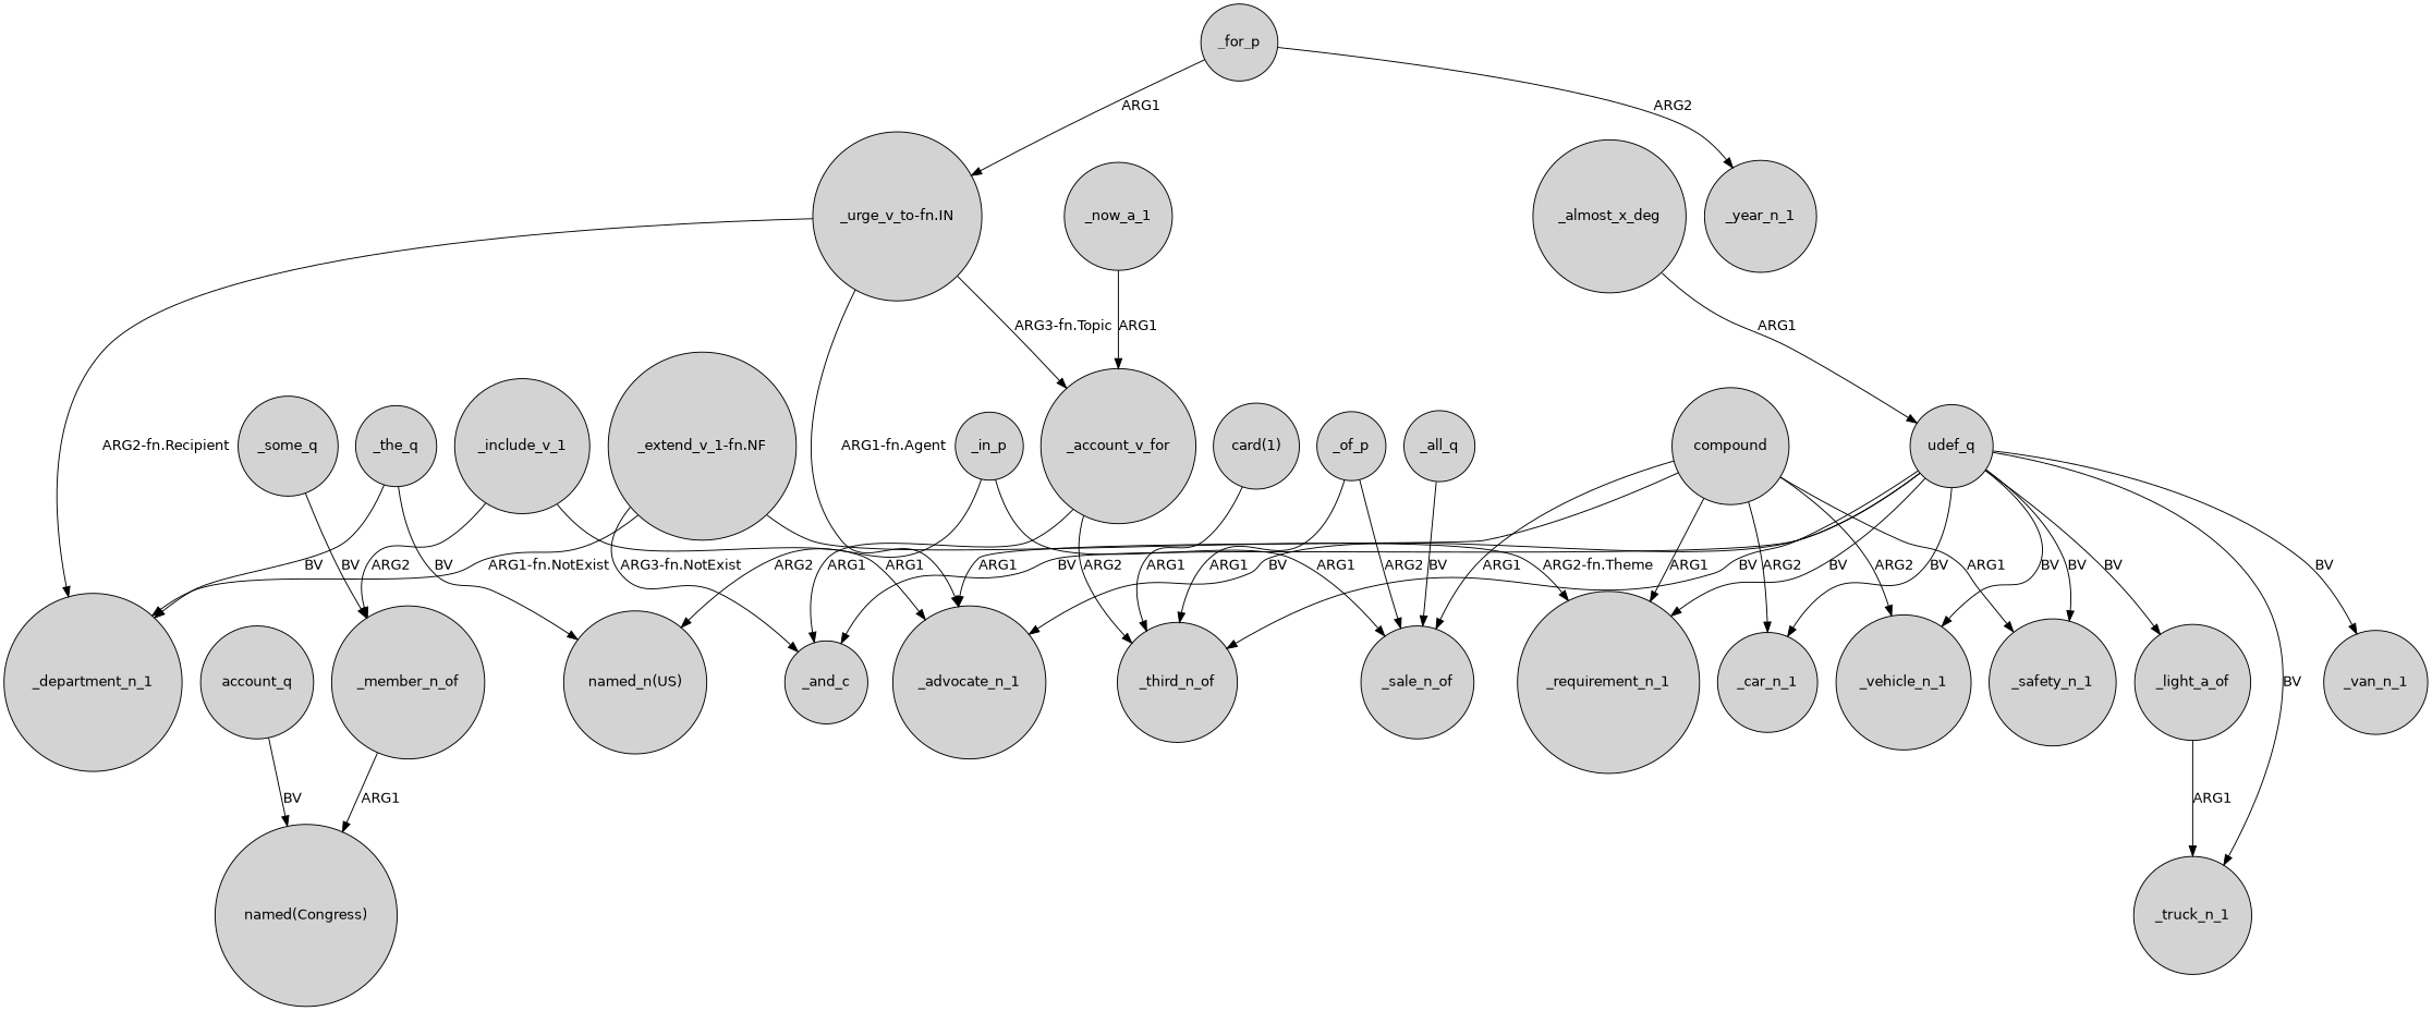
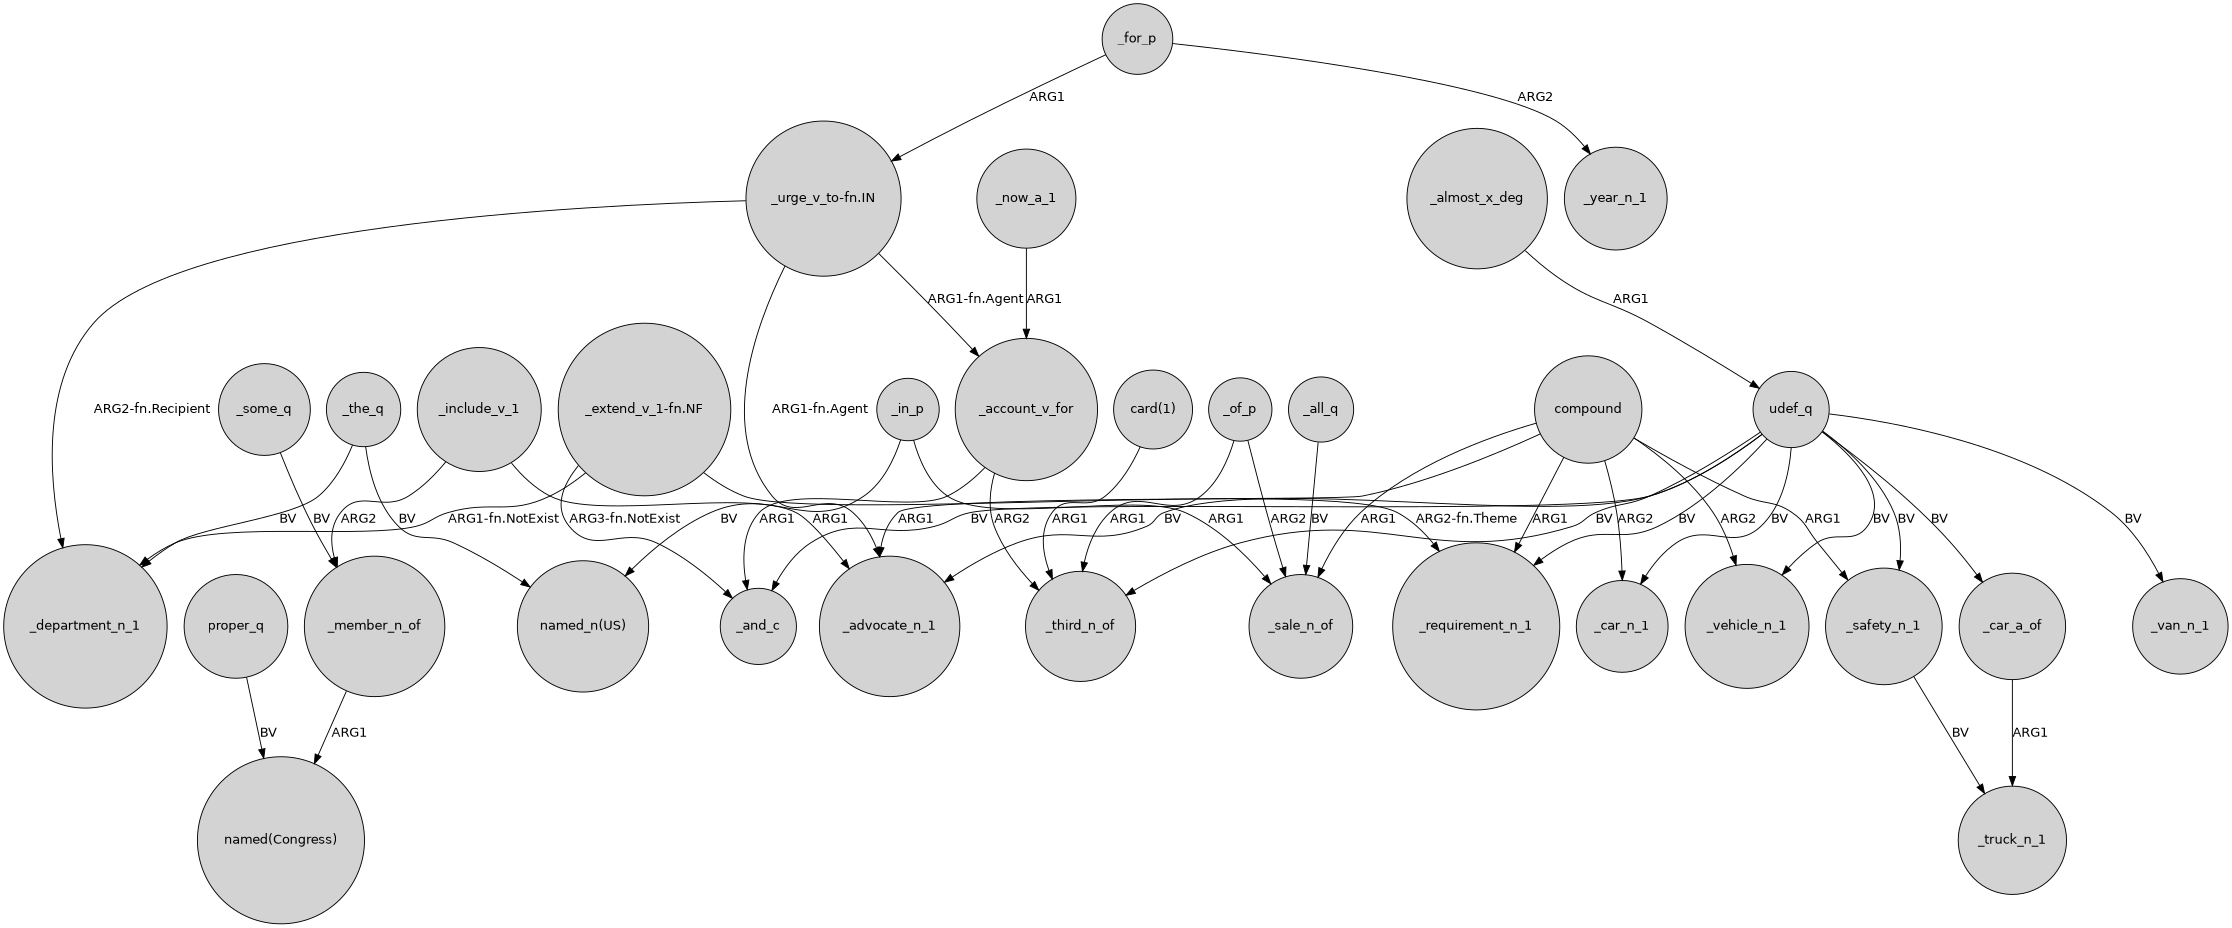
  digraph {
    fontname="DejaVu Sans"
    node [fontname="DejaVu Sans" shape=circle style=filled]
    edge [fontname="DejaVu Sans"]
    "_extend_v_1-fn.NF"
    _department_n_1
    _requirement_n_1
    _and_c
    _of_p
    _third_n_of
    _sale_n_of
    _include_v_1
    _member_n_of
    _advocate_n_1
    "named(Congress)"
    _for_p
    "_urge_v_to-fn.IN"
    _year_n_1
    _account_v_for
    compound
    _safety_n_1
    _vehicle_n_1
    _car_n_1
    _some_q
    udef_q
    _truck_n_1
    _van_n_1
-   _light_a_of
+   _light_a_of [label=_car_a_of]
    _almost_x_deg
    _in_p
    "named_n(US)"
    _the_q
-   proper_q [label=account_q]
+   proper_q
    _now_a_1
    _all_q
    "card(1)"
    "_extend_v_1-fn.NF" -> _department_n_1 [label="ARG1-fn.NotExist"]
    "_extend_v_1-fn.NF" -> _requirement_n_1 [label="ARG2-fn.Theme"]
    "_extend_v_1-fn.NF" -> _and_c [label="ARG3-fn.NotExist"]
    _of_p -> _third_n_of [label=ARG1]
    _of_p -> _sale_n_of [label=ARG2]
    _include_v_1 -> _member_n_of [label=ARG2]
    _include_v_1 -> _advocate_n_1 [label=ARG1]
    _member_n_of -> "named(Congress)" [label=ARG1]
    _for_p -> "_urge_v_to-fn.IN" [label=ARG1]
    _for_p -> _year_n_1 [label=ARG2]
    "_urge_v_to-fn.IN" -> _department_n_1 [label="ARG2-fn.Recipient"]
    "_urge_v_to-fn.IN" -> _advocate_n_1 [label="ARG1-fn.Agent"]
-   "_urge_v_to-fn.IN" -> _account_v_for [label="ARG3-fn.Topic"]
+   "_urge_v_to-fn.IN" -> _account_v_for [label="ARG1-fn.Agent"]
    _account_v_for -> _and_c [label=ARG1]
    _account_v_for -> _third_n_of [label=ARG2]
    compound -> _requirement_n_1 [label=ARG1]
    compound -> _sale_n_of [label=ARG1]
    compound -> _advocate_n_1 [label=ARG1]
    compound -> _safety_n_1 [label=ARG1]
    compound -> _vehicle_n_1 [label=ARG2]
    compound -> _car_n_1 [label=ARG2]
    _some_q -> _member_n_of [label=BV]
    udef_q -> _requirement_n_1 [label=BV]
    udef_q -> _and_c [label=BV]
    udef_q -> _third_n_of [label=BV]
    udef_q -> _advocate_n_1 [label=BV]
    udef_q -> _safety_n_1 [label=BV]
    udef_q -> _vehicle_n_1 [label=BV]
    udef_q -> _car_n_1 [label=BV]
-   udef_q -> _truck_n_1 [label=BV]
+   _safety_n_1 -> _truck_n_1 [label=BV]
    udef_q -> _van_n_1 [label=BV]
    udef_q -> _light_a_of [label=BV]
    _light_a_of -> _truck_n_1 [label=ARG1]
    _almost_x_deg -> udef_q [label=ARG1]
    _in_p -> _sale_n_of [label=ARG1]
-   _in_p -> "named_n(US)" [label=ARG2]
+   _in_p -> "named_n(US)" [label=BV]
    _the_q -> _department_n_1 [label=BV]
    _the_q -> "named_n(US)" [label=BV]
    proper_q -> "named(Congress)" [label=BV]
    _now_a_1 -> _account_v_for [label=ARG1]
    _all_q -> _sale_n_of [label=BV]
    "card(1)" -> _third_n_of [label=ARG1]
  }
